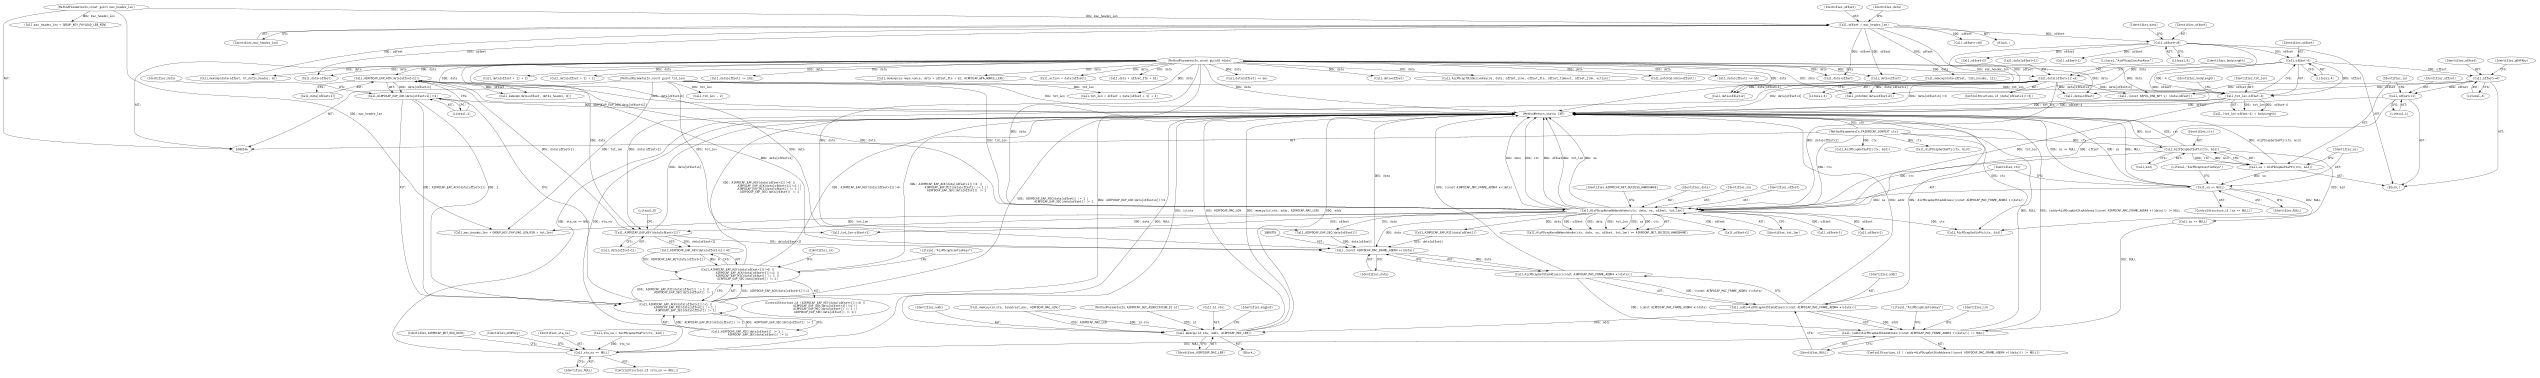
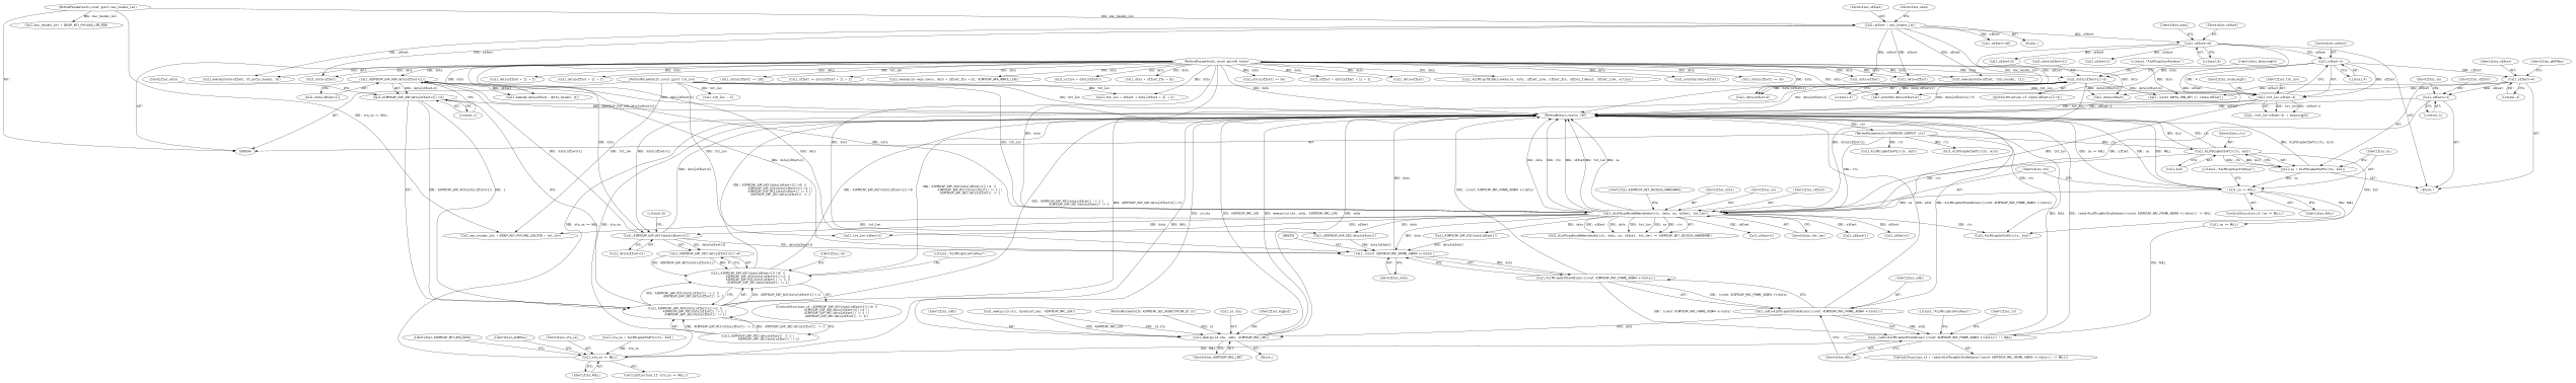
  digraph {
    fontname="IBM Plex Mono"
    node [fontname="IBM Plex Mono"]
    edge [fontname="IBM Plex Mono"]
    n1 [label="(Call,AIRPDCAP_EAP_ACK(data[offset+1]))"]
    n2 [label="(Call,AIRPDCAP_EAP_ACK(data[offset+1])!=1)"]
    n3 [label="(Call,(const AIRPDCAP_MAC_FRAME_ADDR4 *)(data))"]
    n4 [label="(Call,data[offset+1])"]
    n5 [label="(MethodReturn,static INT)"]
    n6 [label="(Call,memcmp(data+offset, dot1x_header, 8))"]
    n7 [label="(Call,AIRPDCAP_EAP_ACK(data[offset+1])!=1 ||\n            AIRPDCAP_EAP_MIC(data[offset]) != 1 ||\n            AIRPDCAP_EAP_SEC(data[offset]) != 1)"]
    n8 [label="(Literal,1)"]
    n9 [label="(Call,AirPDcapGetStaAddress((const AIRPDCAP_MAC_FRAME_ADDR4 *)(data)))"]
    n10 [label="(Identifier,data)"]
    n11 [label="(Call,AirPDcapRsna4WHandshake(ctx, data, sa, offset, tot_len))"]
    n12 [label="(Call,AIRPDCAP_EAP_KEY(data[offset+1]))"]
    n13 [label="(Call,tot_len-offset+1)"]
    n14 [label="(Call,AIRPDCAP_EAP_MIC(data[offset]))"]
    n15 [label="(Call,mac_header_len + GROUP_KEY_PAYLOAD_LEN_MIN > tot_len)"]
    n16 [label="(Identifier,tot_len)"]
    n17 [label="(Call,offset+1)"]
    n18 [label="(Call,AirPDcapGetSaPtr(ctx, &id))"]
    n19 [label="(Call,offset+1)"]
    n20 [label="(Call,AIRPDCAP_EAP_SEC(data[offset]))"]
    n21 [label="(Call,AirPDcapRsna4WHandshake(ctx, data, sa, offset, tot_len) == AIRPDCAP_RET_SUCCESS_HANDSHAKE)"]
    n22 [label="(Call,offset+1)"]
    n23 [label="(Call,AIRPDCAP_EAP_KEY(data[offset+1])!=0)"]
    n24 [label="(Call,data[offset+1])"]
    n25 [label="(Call,AirPDcapGetSaPtr(ctx, &id))"]
    n26 [label="(Call,sa = AirPDcapGetSaPtr(ctx, &id))"]
    n27 [label="(Call,&id)"]
    n28 [label="(Call,sa == NULL)"]
    n29 [label="(Block,)"]
    n30 [label="(MethodParameterIn,PAIRPDCAP_CONTEXT ctx)"]
    n31 [label="(Call,AirPDcapGetSaPtr(ctx, &id))"]
    n32 [label="(Call,AirPDcapGetSaPtr(ctx, &id))"]
    1000146
    n34 [label="(Call,data[offset+1]!=3)"]
    n35 [label="(ControlStructure,if (data[offset+1]!=3))"]
    n36 [label="(Call,(const EAPOL_RSN_KEY *) (data+offset))"]
    n37 [label="(Call,data+offset)"]
    n38 [label="(Call,pntoh16(data+offset+2))"]
    n39 [label="(Literal,3)"]
    n40 [label="(Call,data+offset+2)"]
    n41 [label="(MethodParameterIn,const guint8 *data)"]
    n42 [label="(Call,data[offset] == 56)"]
    n43 [label="(Call,memcmp(data+offset, bt_dot1x_header, 8))"]
    n44 [label="(Call,data+offset)"]
    n45 [label="(Call,tot_len < offset + data[offset + 1] + 2)"]
+   n46 [label="(Call,offset + data[offset + 1] + 2)"]
    n47 [label="(Call,data+offset)"]
    n48 [label="(Call,AirPDcapTDLSDeriveKey(sa, data, offset_rsne, offset_fte, offset_timeout, offset_link, action))"]
    n49 [label="(Call,data+offset)"]
    n50 [label="(Call,pntoh16(data+offset))"]
    n51 [label="(Call,data+offset)"]
    n52 [label="(Call,data[offset] == 55)"]
    n53 [label="(Call,data[offset + 1] + 2)"]
    n54 [label="(Call,data[offset + 1] + 2)"]
    n55 [label="(Call,data[offset] == 101)"]
+   n56 [label="(Call,offset += data[offset + 1] + 2)"]
    n57 [label="(Call,memcmp(sa->wpa.nonce, data + offset_fte + 52, AIRPDCAP_WPA_NONCE_LEN))"]
    n58 [label="(Call,action = data[offset])"]
    n59 [label="(Call,memcmp(data+offset, tdls_header, 11))"]
    n60 [label="(Call,data + offset_fte + 52)"]
    n61 [label="(ControlStructure,if (sa == NULL))"]
    n62 [label="(Call,sa == NULL)"]
    n63 [label="(Identifier,NULL)"]
    n64 [label="(Call,(addr=AirPDcapGetStaAddress((const AIRPDCAP_MAC_FRAME_ADDR4 *)(data))) != NULL)"]
    n65 [label="(Call,offset+=1)"]
    n66 [label="(Literal,1)"]
    n67 [label="(Call,offset+=4)"]
    n68 [label="(Literal,4)"]
    n69 [label="(Call,offset-4)"]
    n70 [label="(Call,tot_len-offset-4)"]
    n71 [label="(Literal,4)"]
    n72 [label="(Call,(tot_len-offset-4) < bodyLength)"]
    n73 [label="(Call,offset+=8)"]
    n74 [label="(Call,offset+2)"]
    n75 [label="(Call,offset+1)"]
    n76 [label="(Literal,8)"]
    n77 [label="(Call,offset = mac_header_len)"]
    n78 [label="(Call,offset+=10)"]
    n79 [label="(Block,)"]
-   n80 [label="(Identifier,mac_header_len)"]
    n81 [label="(MethodParameterIn,const guint mac_header_len)"]
    n82 [label="(Call,mac_header_len + GROUP_KEY_PAYLOAD_LEN_MIN)"]
    n83 [label="(MethodParameterIn,const guint tot_len)"]
    n84 [label="(Call,tot_len - 2)"]
    n85 [label="(Call,AIRPDCAP_EAP_KEY(data[offset+1])!=0 ||\n            AIRPDCAP_EAP_ACK(data[offset+1])!=1 ||\n            AIRPDCAP_EAP_MIC(data[offset]) != 1 ||\n            AIRPDCAP_EAP_SEC(data[offset]) != 1)"]
    n86 [label="(Call,AIRPDCAP_EAP_MIC(data[offset]) != 1 ||\n            AIRPDCAP_EAP_SEC(data[offset]) != 1)"]
    n87 [label="(ControlStructure,if (AIRPDCAP_EAP_KEY(data[offset+1])!=0 ||\n            AIRPDCAP_EAP_ACK(data[offset+1])!=1 ||\n            AIRPDCAP_EAP_MIC(data[offset]) != 1 ||\n            AIRPDCAP_EAP_SEC(data[offset]) != 1))"]
    n88 [label="(Call,addr=AirPDcapGetStaAddress((const AIRPDCAP_MAC_FRAME_ADDR4 *)(data)))"]
    n89 [label="(Call,sta_sa == NULL)"]
    n90 [label="(Identifier,NULL)"]
    n91 [label="(ControlStructure,if ( (addr=AirPDcapGetStaAddress((const AIRPDCAP_MAC_FRAME_ADDR4 *)(data))) != NULL))"]
    n92 [label="(Call,memcpy(id.sta, addr, AIRPDCAP_MAC_LEN))"]
    n93 [label="(Identifier,NULL)"]
    n94 [label="(ControlStructure,if (sta_sa == NULL))"]
    n95 [label="(Block,)"]
    n96 [label="(Identifier,AIRPDCAP_MAC_LEN)"]
    n97 [label="(Identifier,addr)"]
    n98 [label="(Identifier,sta_sa)"]
    n99 [label="(Identifier,offset)"]
    n100 [label="(Literal,\"AirPDcapScanForKeys\")"]
    n101 [label="(Identifier,bodyLength)"]
    n102 [label="(Identifier,addr)"]
    n103 [label="(Identifier,offset)"]
    n104 [label="(Identifier,AIRPDCAP_RET_SUCCESS_HANDSHAKE)"]
    n105 [label="(Call,sta_sa = AirPDcapGetSaPtr(ctx, &id))"]
    n106 [label="(Identifier,id)"]
    n107 [label="(Literal,\"AirPDcapScanForKeys\")"]
    n108 [label="(Identifier,tot_len)"]
    n109 [label="(Identifier,id)"]
    n110 [label="(Literal,0)"]
    n111 [label="(Identifier,offset)"]
    n112 [label="(Identifier,pEAPKey)"]
    n113 [label="(Identifier,AIRPDCAP_RET_REQ_DATA)"]
    n114 [label="(MethodParameterIn,AIRPDCAP_SEC_ASSOCIATION_ID id)"]
    n115 [label="(Literal,\"AirPDcapScanForKeys\")"]
    n116 [label="(Call,id.sta)"]
    n117 [label="(Identifier,data)"]
    n118 [label="(Identifier,offset)"]
    n119 [label="(Identifier,ctx)"]
    n120 [label="(Identifier,pEAPKey)"]
    n121 [label="(Identifier,ctx)"]
    n122 [label="(Identifier,data)"]
    n123 [label="(Literal,\"AirPDcapScanForKeys\")"]
    n124 [label="(Identifier,msgbuf)"]
    n125 [label="(Identifier,sa)"]
    n126 [label="(Identifier,offset)"]
    n127 [label="(Identifier,data)"]
    n128 [label="(Identifier,bodyLength)"]
    n129 [label="(Identifier,sa)"]
    n130 [label="(Call,data[offset+1])"]
    n131 [label="(Identifier,offset)"]
    n132 [label="(Identifier,data)"]
    n133 [label="(Call,memcpy(id.sta, broadcast_mac, AIRPDCAP_MAC_LEN))"]
    n134 [label="(Identifier,sa)"]
    1000378
    n1 -> n2 [label="AST: "]
    n1 -> n2 [label="DDG: data[offset+1]"]
    n1 -> n3 [label="DDG: data[offset+1]"]
    n1 -> n4 [label="CFG: "]
    n1 -> n5 [label="DDG: data[offset+1]"]
    n1 -> n6 [label="DDG: offset"]
    n2 -> n5 [label="DDG: AIRPDCAP_EAP_ACK(data[offset+1])"]
    n2 -> n7 [label="AST: "]
    n2 -> n7 [label="DDG: AIRPDCAP_EAP_ACK(data[offset+1])"]
    n2 -> n7 [label="DDG: 1"]
    n2 -> n8 [label="CFG: "]
    n3 -> n5 [label="DDG: data"]
    n3 -> n9 [label="AST: "]
    n3 -> n9 [label="DDG: data"]
    n3 -> n10 [label="CFG: "]
    n4 -> n1 [label="AST: "]
    n7 -> n2 [label="CFG: "]
    n7 -> n5 [label="DDG: AIRPDCAP_EAP_MIC(data[offset]) != 1 ||\n            AIRPDCAP_EAP_SEC(data[offset]) != 1"]
    n7 -> n5 [label="DDG: AIRPDCAP_EAP_ACK(data[offset+1])!=1"]
    n7 -> n85 [label="AST: "]
    n7 -> n85 [label="DDG: AIRPDCAP_EAP_ACK(data[offset+1])!=1"]
    n7 -> n85 [label="DDG: AIRPDCAP_EAP_MIC(data[offset]) != 1 ||\n            AIRPDCAP_EAP_SEC(data[offset]) != 1"]
    n7 -> n86 [label="CFG: "]
    n8 -> n1 [label="CFG: "]
    n8 -> n2 [label="AST: "]
    n9 -> n3 [label="CFG: "]
    n9 -> n5 [label="DDG: (const AIRPDCAP_MAC_FRAME_ADDR4 *)(data)"]
    n9 -> n64 [label="DDG: (const AIRPDCAP_MAC_FRAME_ADDR4 *)(data)"]
    n9 -> n88 [label="AST: "]
    n9 -> n88 [label="DDG: (const AIRPDCAP_MAC_FRAME_ADDR4 *)(data)"]
    n10 -> n3 [label="AST: "]
    n11 -> n1 [label="DDG: data"]
    n11 -> n3 [label="DDG: data"]
    n11 -> n5 [label="DDG: data"]
    n11 -> n5 [label="DDG: ctx"]
    n11 -> n5 [label="DDG: offset"]
    n11 -> n5 [label="DDG: tot_len"]
    n11 -> n5 [label="DDG: sa"]
    n11 -> n12 [label="DDG: data"]
    n11 -> n13 [label="DDG: offset"]
    n11 -> n14 [label="DDG: data"]
    n11 -> n15 [label="DDG: tot_len"]
    n11 -> n16 [label="CFG: "]
    n11 -> n17 [label="DDG: offset"]
    n11 -> n18 [label="DDG: ctx"]
    n11 -> n19 [label="DDG: offset"]
    n11 -> n20 [label="DDG: data"]
    n11 -> n21 [label="AST: "]
    n11 -> n21 [label="DDG: offset"]
    n11 -> n21 [label="DDG: data"]
    n11 -> n21 [label="DDG: tot_len"]
    n11 -> n21 [label="DDG: sa"]
    n11 -> n21 [label="DDG: ctx"]
    n11 -> n22 [label="DDG: offset"]
    n12 -> n1 [label="DDG: data[offset+1]"]
    n12 -> n3 [label="DDG: data[offset+1]"]
    n12 -> n5 [label="DDG: data[offset+1]"]
    n12 -> n23 [label="AST: "]
    n12 -> n23 [label="DDG: data[offset+1]"]
    n12 -> n24 [label="CFG: "]
    n14 -> n3 [label="DDG: data[offset]"]
    n16 -> n11 [label="AST: "]
    n20 -> n3 [label="DDG: data[offset]"]
    n23 -> n85 [label="AST: "]
    n23 -> n85 [label="DDG: AIRPDCAP_EAP_KEY(data[offset+1])"]
    n23 -> n85 [label="DDG: 0"]
    n24 -> n12 [label="AST: "]
    n25 -> n5 [label="DDG: ctx"]
    n25 -> n5 [label="DDG: &id"]
    n25 -> n11 [label="DDG: ctx"]
    n25 -> n18 [label="DDG: &id"]
    n25 -> n26 [label="AST: "]
    n25 -> n26 [label="DDG: ctx"]
    n25 -> n26 [label="DDG: &id"]
    n25 -> n27 [label="CFG: "]
    n26 -> n5 [label="DDG: AirPDcapGetSaPtr(ctx, &id)"]
    n26 -> n25 [label="CFG: "]
    n26 -> n28 [label="DDG: sa"]
    n26 -> n29 [label="AST: "]
    n27 -> n25 [label="AST: "]
    n28 -> n5 [label="DDG: NULL"]
    n28 -> n5 [label="DDG: sa == NULL"]
    n28 -> n5 [label="DDG: sa"]
    n28 -> n11 [label="DDG: sa"]
    n28 -> n61 [label="AST: "]
    n28 -> n62 [label="DDG: NULL"]
    n28 -> n63 [label="CFG: "]
-   n30 -> n5 [label="DDG: ctx"]
+   n5 -> n30 [label="DDG: ctx"]
    n30 -> n11 [label="DDG: ctx"]
    n30 -> n18 [label="DDG: ctx"]
    n30 -> n25 [label="DDG: ctx"]
    n30 -> n31 [label="DDG: ctx"]
    n30 -> n32 [label="DDG: ctx"]
    n30 -> 1000146 [label="AST: "]
    n34 -> n5 [label="DDG: data[offset+1]"]
    n34 -> n5 [label="DDG: data[offset+1]!=3"]
    n34 -> n11 [label="DDG: data[offset+1]"]
    n34 -> n12 [label="DDG: data[offset+1]"]
    n34 -> n35 [label="AST: "]
    n34 -> n36 [label="DDG: data[offset+1]"]
    n34 -> n37 [label="DDG: data[offset+1]"]
    n34 -> n38 [label="DDG: data[offset+1]"]
    n34 -> n39 [label="CFG: "]
    n34 -> n40 [label="DDG: data[offset+1]"]
    n39 -> n34 [label="AST: "]
    n41 -> n1 [label="DDG: data"]
    n41 -> n3 [label="DDG: data"]
    n41 -> n5 [label="DDG: data"]
    n41 -> n6 [label="DDG: data"]
    n41 -> n11 [label="DDG: data"]
    n41 -> n12 [label="DDG: data"]
    n41 -> n20 [label="DDG: data"]
    n41 -> 1000146 [label="AST: "]
    n41 -> n34 [label="DDG: data"]
    n41 -> n36 [label="DDG: data"]
    n41 -> n37 [label="DDG: data"]
    n41 -> n38 [label="DDG: data"]
    n41 -> n40 [label="DDG: data"]
    n41 -> n42 [label="DDG: data"]
    n41 -> n43 [label="DDG: data"]
    n41 -> n44 [label="DDG: data"]
    n41 -> n45 [label="DDG: data"]
+   n41 -> n46 [label="DDG: data"]
    n41 -> n47 [label="DDG: data"]
    n41 -> n48 [label="DDG: data"]
    n41 -> n49 [label="DDG: data"]
    n41 -> n50 [label="DDG: data"]
    n41 -> n51 [label="DDG: data"]
    n41 -> n52 [label="DDG: data"]
    n41 -> n53 [label="DDG: data"]
    n41 -> n54 [label="DDG: data"]
-   n41 -> n55 [label="DDG: data"]
+   n41 -> n55 [label="DDG: tot_len"]
+   n41 -> n56 [label="DDG: data"]
    n41 -> n57 [label="DDG: data"]
    n41 -> n58 [label="DDG: data"]
+   n41 -> n59 [label="DDG: data"]
    n41 -> n60 [label="DDG: data"]
    n62 -> n64 [label="DDG: NULL"]
    n63 -> n28 [label="AST: "]
    n64 -> n5 [label="DDG: NULL"]
    n64 -> n5 [label="DDG: (addr=AirPDcapGetStaAddress((const AIRPDCAP_MAC_FRAME_ADDR4 *)(data))) != NULL"]
    n64 -> n89 [label="DDG: NULL"]
    n64 -> n90 [label="CFG: "]
    n64 -> n91 [label="AST: "]
    n65 -> n5 [label="DDG: offset"]
    n65 -> n11 [label="DDG: offset"]
    n65 -> n29 [label="AST: "]
    n65 -> n66 [label="CFG: "]
    n66 -> n65 [label="AST: "]
    n67 -> n29 [label="AST: "]
    n67 -> n36 [label="DDG: offset"]
    n67 -> n37 [label="DDG: offset"]
    n67 -> n65 [label="DDG: offset"]
    n67 -> n68 [label="CFG: "]
    n68 -> n67 [label="AST: "]
    n69 -> n5 [label="DDG: offset"]
    n69 -> n67 [label="DDG: offset"]
    n69 -> n70 [label="AST: "]
    n69 -> n70 [label="DDG: offset"]
    n69 -> n70 [label="DDG: 4"]
    n69 -> n71 [label="CFG: "]
    n70 -> n5 [label="DDG: tot_len"]
    n70 -> n5 [label="DDG: offset-4"]
    n70 -> n11 [label="DDG: tot_len"]
    n70 -> n69 [label="CFG: "]
    n70 -> n72 [label="AST: "]
    n70 -> n72 [label="DDG: tot_len"]
    n70 -> n72 [label="DDG: offset-4"]
    n71 -> n69 [label="AST: "]
    n73 -> n29 [label="AST: "]
    n73 -> n38 [label="DDG: data"]
    n73 -> n40 [label="DDG: offset"]
    n73 -> n69 [label="DDG: offset"]
    n73 -> n74 [label="DDG: offset"]
    n73 -> n75 [label="DDG: offset"]
    n73 -> n76 [label="CFG: "]
    n76 -> n73 [label="AST: "]
    n77 -> n5 [label="DDG: mac_header_len"]
    n77 -> n43 [label="DDG: offset"]
    n77 -> n44 [label="DDG: offset"]
    n77 -> n49 [label="DDG: offset"]
    n77 -> n51 [label="DDG: offset"]
    n77 -> n59 [label="DDG: offset"]
    n77 -> n73 [label="DDG: offset"]
    n77 -> n78 [label="DDG: offset"]
    n77 -> n79 [label="AST: "]
-   n77 -> n80 [label="CFG: "]
-   n80 -> n77 [label="AST: "]
-   n81 -> n15 [label="DDG: mac_header_len"]
+   n81 -> n15 [label="DDG: sta_sa == NULL"]
    n81 -> 1000146 [label="AST: "]
    n81 -> n77 [label="DDG: mac_header_len"]
    n81 -> n82 [label="DDG: mac_header_len"]
    n83 -> n5 [label="DDG: tot_len"]
    n83 -> n11 [label="DDG: tot_len"]
    n83 -> n13 [label="DDG: tot_len"]
    n83 -> n15 [label="DDG: tot_len"]
    n83 -> 1000146 [label="AST: "]
    n83 -> n45 [label="DDG: tot_len"]
    n83 -> n70 [label="DDG: tot_len"]
    n83 -> n84 [label="DDG: tot_len"]
    n85 -> n5 [label="DDG: AIRPDCAP_EAP_KEY(data[offset+1])!=0 ||\n            AIRPDCAP_EAP_ACK(data[offset+1])!=1 ||\n            AIRPDCAP_EAP_MIC(data[offset]) != 1 ||\n            AIRPDCAP_EAP_SEC(data[offset]) != 1"]
    n85 -> n5 [label="DDG: AIRPDCAP_EAP_KEY(data[offset+1])!=0"]
    n85 -> n5 [label="DDG: AIRPDCAP_EAP_ACK(data[offset+1])!=1 ||\n            AIRPDCAP_EAP_MIC(data[offset]) != 1 ||\n            AIRPDCAP_EAP_SEC(data[offset]) != 1"]
    n85 -> n7 [label="CFG: "]
    n85 -> n23 [label="CFG: "]
    n85 -> n87 [label="AST: "]
    n86 -> n7 [label="AST: "]
    n86 -> n7 [label="DDG: AIRPDCAP_EAP_MIC(data[offset]) != 1"]
    n86 -> n7 [label="DDG: AIRPDCAP_EAP_SEC(data[offset]) != 1"]
    n88 -> n5 [label="DDG: AirPDcapGetStaAddress((const AIRPDCAP_MAC_FRAME_ADDR4 *)(data))"]
    n88 -> n5 [label="DDG: addr"]
    n88 -> n9 [label="CFG: "]
    n88 -> n64 [label="AST: "]
    n88 -> n64 [label="DDG: addr"]
    n88 -> n92 [label="DDG: addr"]
    n89 -> n5 [label="DDG: sta_sa"]
    n89 -> n5 [label="DDG: NULL"]
    n89 -> n5 [label="DDG: sta_sa == NULL"]
    n89 -> n93 [label="CFG: "]
    n89 -> n94 [label="AST: "]
    n90 -> n64 [label="AST: "]
    n90 -> n88 [label="CFG: "]
    n92 -> n5 [label="DDG: id.sta"]
    n92 -> n5 [label="DDG: AIRPDCAP_MAC_LEN"]
    n92 -> n5 [label="DDG: memcpy(id.sta, addr, AIRPDCAP_MAC_LEN)"]
    n92 -> n5 [label="DDG: addr"]
    n92 -> n95 [label="AST: "]
    n92 -> n96 [label="CFG: "]
    n93 -> n89 [label="AST: "]
    n96 -> n92 [label="AST: "]
    n97 -> n92 [label="AST: "]
    n98 -> n89 [label="AST: "]
    n99 -> n73 [label="AST: "]
    n100 -> n34 [label="CFG: "]
    n101 -> n70 [label="CFG: "]
    n102 -> n88 [label="AST: "]
    n103 -> n77 [label="AST: "]
    n104 -> n11 [label="CFG: "]
    n105 -> n89 [label="DDG: sta_sa"]
    n106 -> n85 [label="CFG: "]
    n107 -> n64 [label="CFG: "]
    n108 -> n70 [label="AST: "]
    n109 -> n64 [label="CFG: "]
    n110 -> n12 [label="CFG: "]
    n111 -> n67 [label="AST: "]
    n112 -> n67 [label="CFG: "]
    n113 -> n89 [label="CFG: "]
    n114 -> n92 [label="DDG: id"]
    n115 -> n28 [label="CFG: "]
    n116 -> n92 [label="AST: "]
    n117 -> n2 [label="CFG: "]
    n118 -> n65 [label="AST: "]
    n119 -> n11 [label="AST: "]
    n119 -> n28 [label="CFG: "]
    n120 -> n89 [label="CFG: "]
    n121 -> n25 [label="AST: "]
    n122 -> n11 [label="AST: "]
    n123 -> n85 [label="CFG: "]
    n124 -> n92 [label="CFG: "]
    n125 -> n11 [label="AST: "]
    n126 -> n11 [label="AST: "]
    n127 -> n77 [label="CFG: "]
    n128 -> n34 [label="CFG: "]
    n129 -> n26 [label="CFG: "]
    n129 -> n28 [label="AST: "]
    n130 -> n34 [label="AST: "]
    n131 -> n69 [label="AST: "]
    n132 -> n73 [label="CFG: "]
    n133 -> n92 [label="DDG: id.sta"]
    n133 -> n92 [label="DDG: AIRPDCAP_MAC_LEN"]
    n134 -> n26 [label="AST: "]
    n134 -> n65 [label="CFG: "]
    1000378 -> n3 [label="AST: "]
  }
